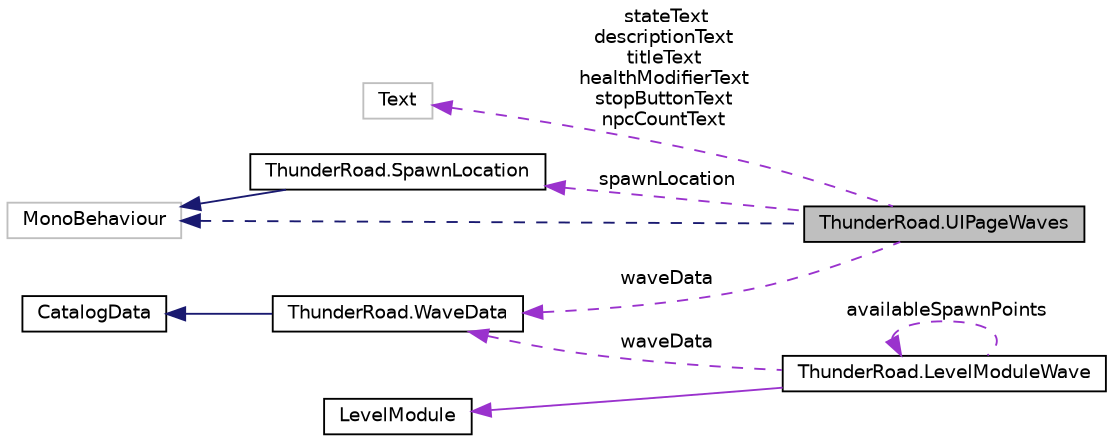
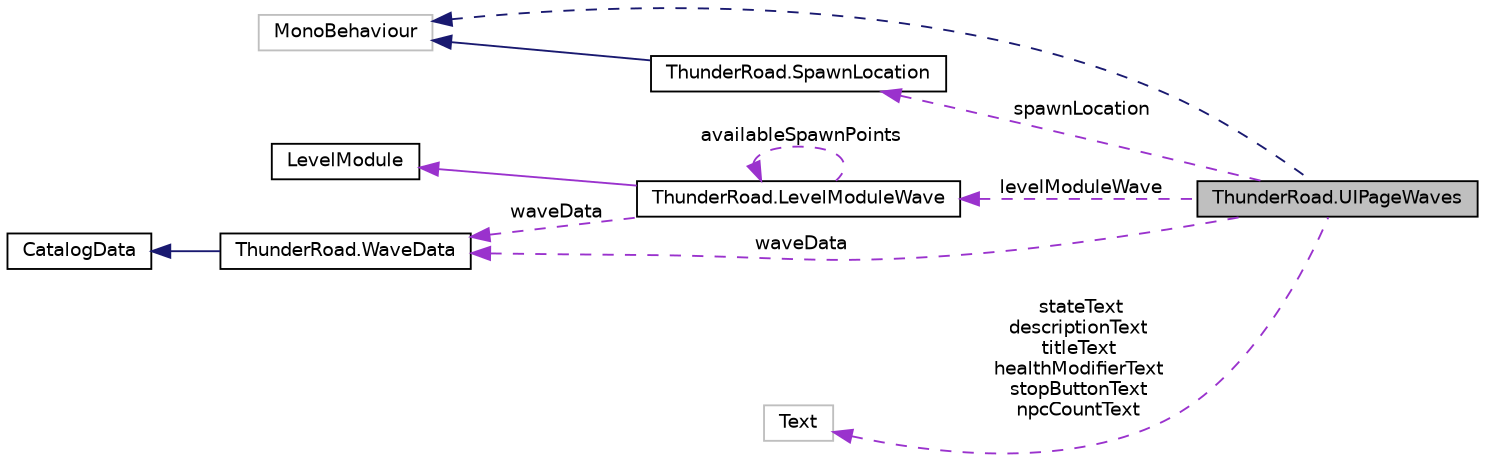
  digraph {
    rankdir=LR
    node [color=black fillcolor=white fontname=Helvetica fontsize=10 shape=record style=filled]
    edge [color=darkorchid3 dir=back fontname=Helvetica fontsize=10 labelfontname=Helvetica labelfontsize=10 style=dashed]
    n1 [fillcolor=grey75 fontcolor=black height=0.2 label="ThunderRoad.UIPageWaves" width=0.4]
    n2 [color=grey75 height=0.2 label=MonoBehaviour width=0.4]
    n3 [height=0.2 label="ThunderRoad.SpawnLocation" width=0.4]
    n4 [height=0.2 label="ThunderRoad.LevelModuleWave" width=0.4]
    n5 [height=0.2 label=LevelModule width=0.4]
    n6 [height=0.2 label="ThunderRoad.WaveData" width=0.4]
    n7 [height=0.2 label=CatalogData width=0.4]
    n8 [color=grey75 height=0.2 label=Text width=0.4]
    n2 -> n1 [color=midnightblue]
    n2 -> n3 [color=midnightblue style=solid]
    n3 -> n1 [label=" spawnLocation"]
+   n4 -> n1 [label=" levelModuleWave"]
    n4 -> n4 [label=" availableSpawnPoints"]
    n5 -> n4 [style=solid]
    n6 -> n1 [label=" waveData"]
    n6 -> n4 [label=" waveData"]
    n7 -> n6 [color=midnightblue style=solid]
    n8 -> n1 [label=" stateText\ndescriptionText\ntitleText\nhealthModifierText\nstopButtonText\nnpcCountText"]
  }
